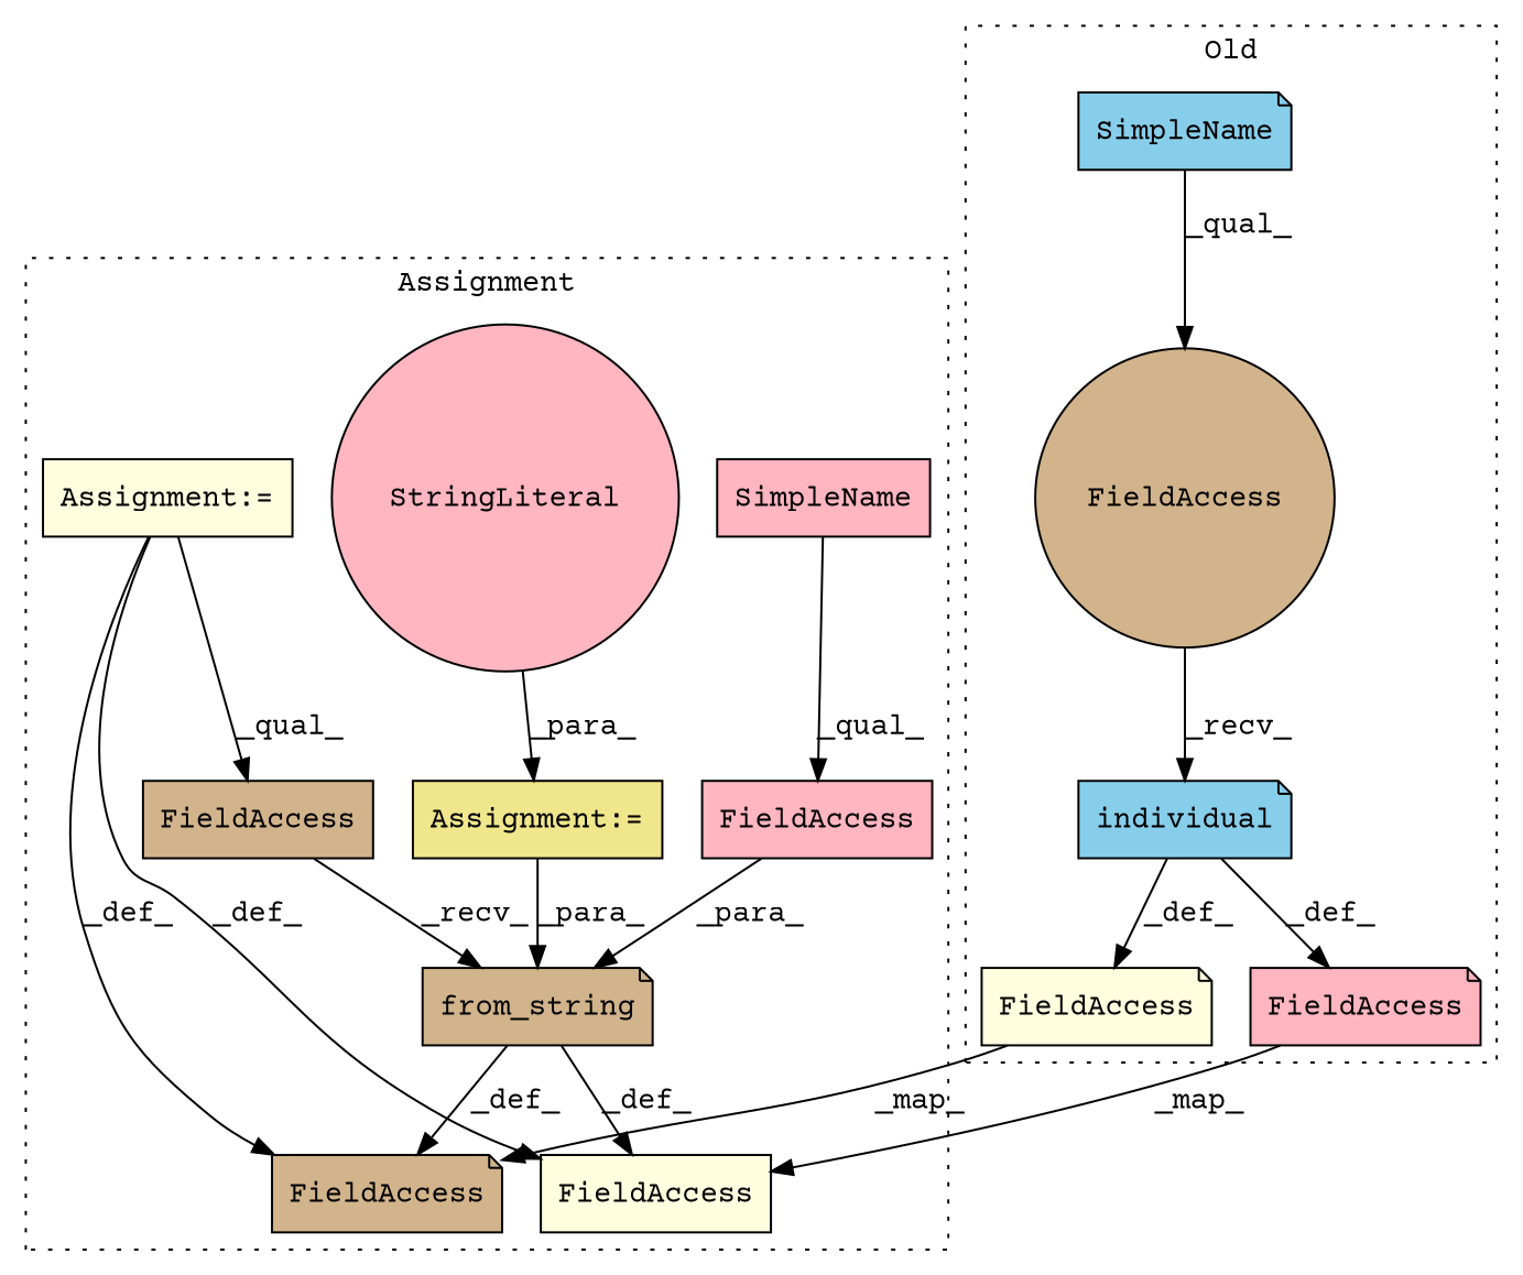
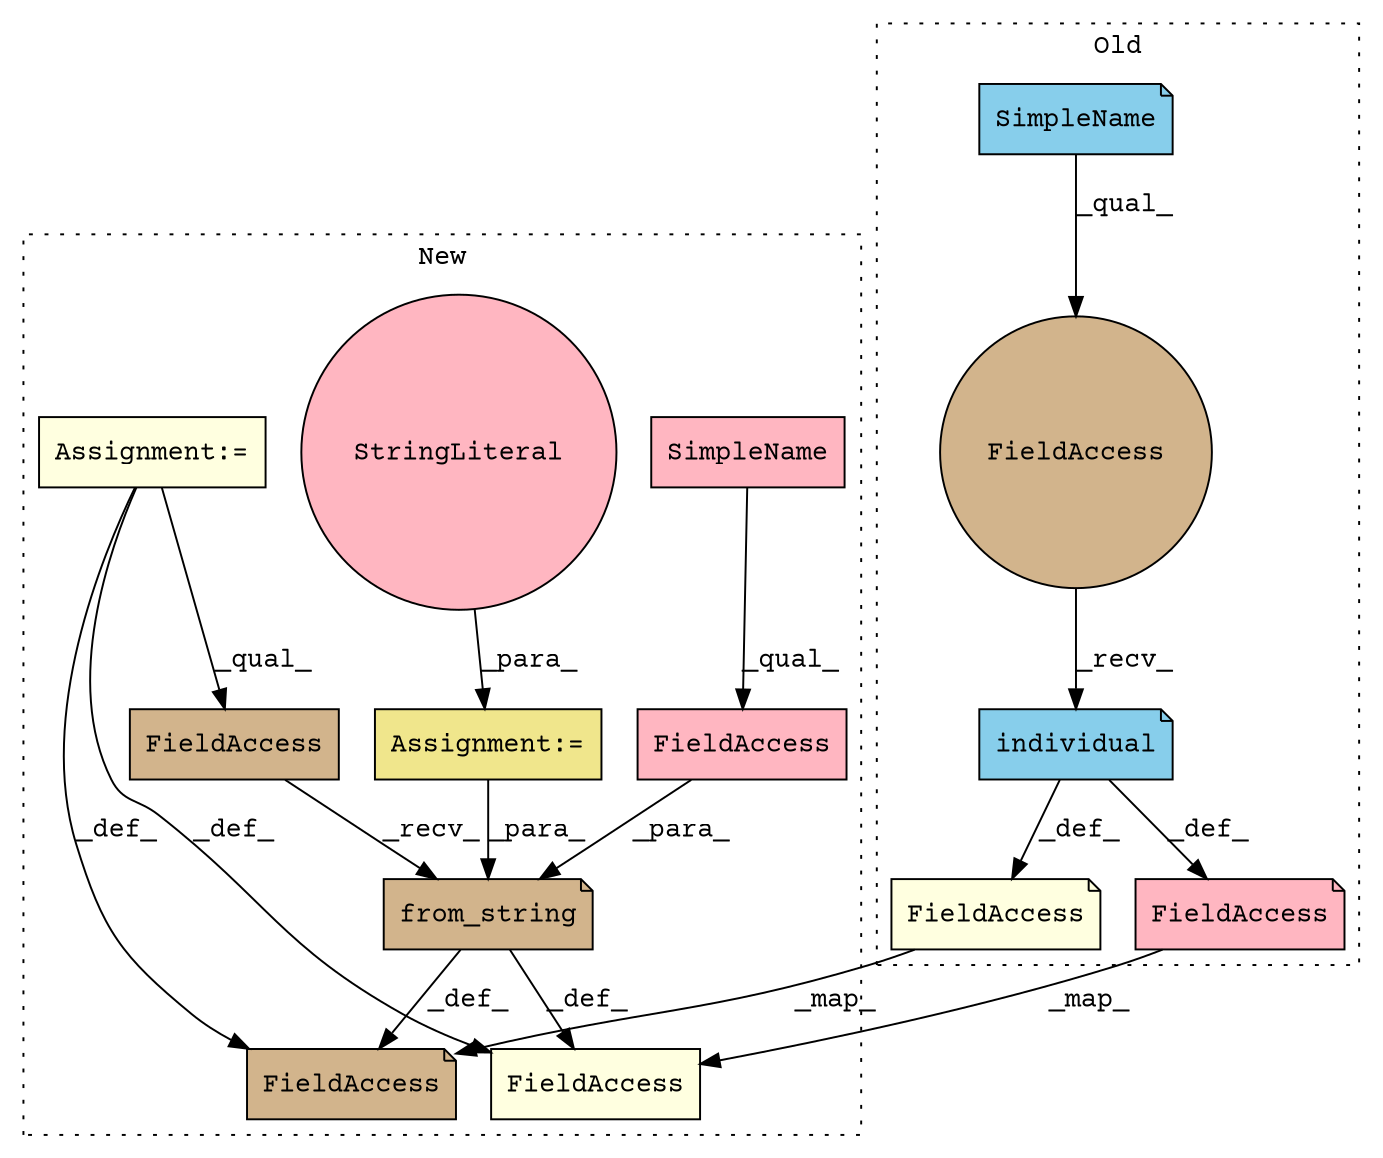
  digraph {
    fontname="Courier Prime"
    node [a=22 l=28 s=6742 shape=note style=filled fillcolor=tan fontname="Courier Prime"]
    edge [fontname="Courier Prime"]
    n1 [a=32 l=12 label=individual s=6760 fillcolor=skyblue]
    n2 [l=17 label=FieldAccess shape=circle]
    n3 [label=FieldAccess s=6713 fillcolor=lightyellow]
    n4 [l=25 label=FieldAccess s=6778 fillcolor=lightpink]
    n5 [a=42 l=8 label=SimpleName fillcolor=skyblue]
    n6 [a=32 l="12,1" label=from_string s="6928,6970"]
    n7 [l=18 label=FieldAccess s=6909 shape=box]
    n8 [l=14 label=FieldAccess s=6956 shape=box fillcolor=lightpink]
    n9 [a=7 l=1 label="Assignment:=" s=6734 shape=box fillcolor=khaki]
    n10 [a=7 l=7 label="Assignment:=" s=6592 shape=box fillcolor=lightyellow]
    n11 [a=45 l=139 label=StringLiteral s=6735 shape=circle fillcolor=lightpink]
    n12 [label=FieldAccess s=6880]
    n13 [l=25 label=FieldAccess s=6977 shape=box fillcolor=lightyellow]
    n14 [a=42 l=8 label=SimpleName s=6956 shape=box fillcolor=lightpink]
    subgraph cluster_1 {
      label=Old
      style=dotted
      n1
      n2
      n3
      n4
      n5
    }
    subgraph cluster_2 {
-     label=Assignment
+     label=New
      style=dotted
      n6
      n7
      n8
      n9
      n10
      n11
      n12
      n13
      n14
    }
    n1 -> n3 [label=_def_]
    n1 -> n4 [label=_def_]
    n2 -> n1 [label=_recv_]
    n3 -> n12 [label=_map_]
    n4 -> n13 [label=_map_]
    n5 -> n2 [label=_qual_]
    n6 -> n12 [label=_def_]
    n6 -> n13 [label=_def_]
    n7 -> n6 [label=_recv_]
    n8 -> n6 [label=_para_]
    n9 -> n6 [label=_para_]
    n10 -> n7 [label=_qual_]
    n10 -> n12 [label=_def_]
    n10 -> n13 [label=_def_]
    n11 -> n9 [label=_para_]
    n14 -> n8 [label=_qual_]
  }
